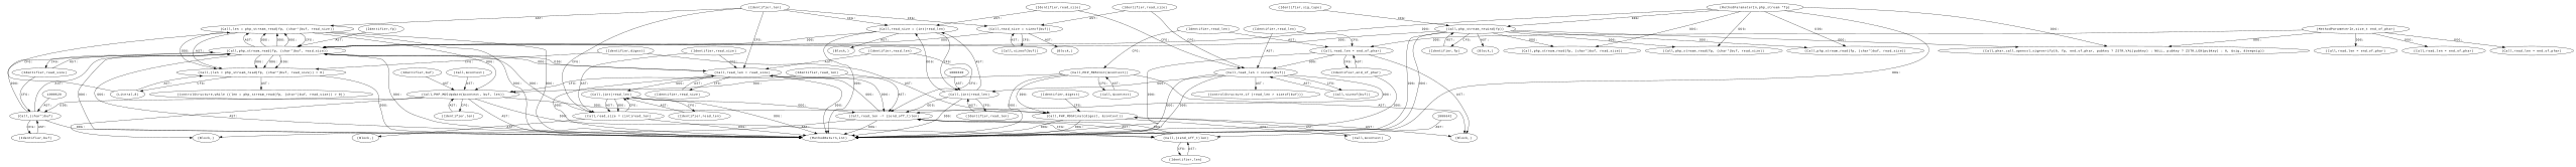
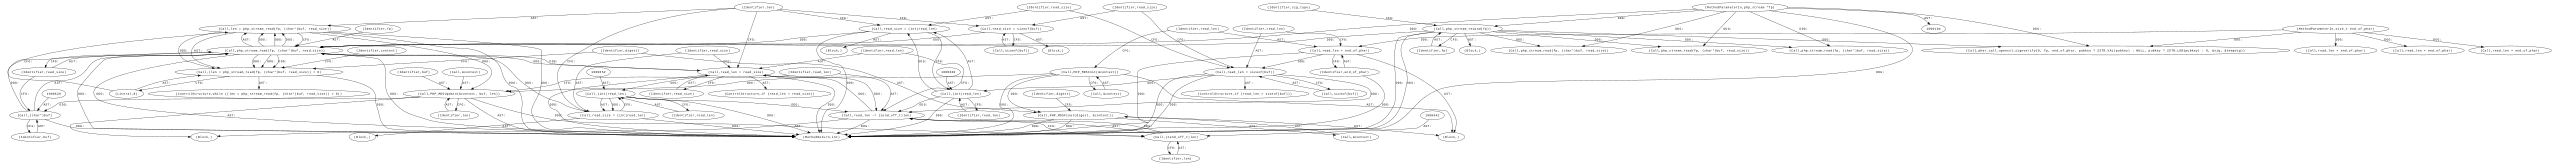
  digraph {
    fontname="Liberation Mono"
    node [fontname="Liberation Mono"]
    edge [fontname="Liberation Mono"]
    n1 [label="(Call,len = php_stream_read(fp, (char*)buf, read_size))"]
    n2 [label="(Call,php_stream_read(fp, (char*)buf, read_size))"]
    n3 [label="(Call,PHP_MD5Update(&context, buf, len))"]
    n4 [label="(Call,(len = php_stream_read(fp, (char*)buf, read_size)) > 0)"]
    n5 [label="(MethodReturn,int)"]
    n6 [label="(Call,read_len < read_size)"]
    n7 [label="(Identifier,read_size)"]
    n8 [label="(Call,(char*)buf)"]
    n9 [label="(Call,(zend_off_t)len)"]
    n10 [label="(Call,PHP_MD5Final(digest, &context))"]
    n11 [label="(Block,)"]
    n12 [label="(Identifier,len)"]
    n13 [label="(ControlStructure,while ((len = php_stream_read(fp, (char*)buf, read_size)) > 0))"]
    n14 [label="(Literal,8)"]
    n15 [label="(Call,(int)read_len)"]
    n16 [label="(Call,read_len -= (zend_off_t)len)"]
    n17 [label="(Identifier,read_size)"]
+   n18 [label="(ControlStructure,if (read_len < read_size))"]
    n19 [label="(Call,php_stream_rewind(fp))"]
    n20 [label="(Call,php_stream_read(fp, (char*)buf, read_size))"]
    n21 [label="(Call,php_stream_read(fp, (char*)buf, read_size))"]
    n22 [label="(Identifier,fp)"]
    n23 [label="(Call,phar_call_openssl_signverify(0, fp, end_of_phar, pubkey ? ZSTR_VAL(pubkey) : NULL, pubkey ? ZSTR_LEN(pubkey) : 0, &sig, &tempsig))"]
    n24 [label="(Call,php_stream_read(fp, (char*)buf, read_size))"]
    n25 [label="(Block,)"]
    n26 [label="(MethodParameterIn,php_stream *fp)"]
+   1000104
    n28 [label="(Identifier,buf)"]
    n29 [label="(Identifier,len)"]
    n30 [label="(Block,)"]
    n31 [label="(Call,&context)"]
    n32 [label="(Call,PHP_MD5Init(&context))"]
    n33 [label="(Call,&context)"]
    n34 [label="(Call,read_size = (int)read_len)"]
    n35 [label="(Block,)"]
    n36 [label="(Identifier,read_len)"]
    n37 [label="(Call,read_len > sizeof(buf))"]
    n38 [label="(Call,(int)read_len)"]
    n39 [label="(ControlStructure,if (read_len > sizeof(buf)))"]
    n40 [label="(Call,sizeof(buf))"]
    n41 [label="(Call,read_size = (int)read_len)"]
    n42 [label="(Identifier,read_len)"]
    n43 [label="(Call,read_len = end_of_phar)"]
    n44 [label="(Identifier,end_of_phar)"]
    n45 [label="(MethodParameterIn,size_t end_of_phar)"]
    n46 [label="(Call,read_len = end_of_phar)"]
    n47 [label="(Call,read_len = end_of_phar)"]
    n48 [label="(Call,read_len = end_of_phar)"]
    n49 [label="(Block,)"]
    n50 [label="(Call,read_size = sizeof(buf))"]
    n51 [label="(Block,)"]
    n52 [label="(Call,sizeof(buf))"]
    n53 [label="(Identifier,buf)"]
    n54 [label="(Identifier,read_len)"]
    n55 [label="(Identifier,sig_type)"]
    n56 [label="(Identifier,read_len)"]
    n57 [label="(Identifier,fp)"]
    n58 [label="(Identifier,read_size)"]
    n59 [label="(Identifier,digest)"]
+   n60 [label="(Identifier,context)"]
    n61 [label="(Identifier,read_size)"]
    n62 [label="(Call,&context)"]
    n63 [label="(Identifier,digest)"]
    n64 [label="(Identifier,len)"]
    n65 [label="(Identifier,read_size)"]
    n66 [label="(Identifier,read_len)"]
    n67 [label="(Identifier,read_len)"]
    1000629
+   1000652
    1000642
    1000620
    n1 -> n2 [label="CFG: "]
    n1 -> n3 [label="DDG: "]
    n1 -> n4 [label="AST: "]
    n1 -> n4 [label="DDG: "]
    n1 -> n5 [label="DDG: "]
    n1 -> n5 [label="DDG: "]
    n2 -> n1 [label="AST: "]
    n2 -> n1 [label="DDG: "]
    n2 -> n1 [label="DDG: "]
    n2 -> n1 [label="DDG: "]
    n2 -> n4 [label="DDG: "]
    n2 -> n4 [label="DDG: "]
    n2 -> n4 [label="DDG: "]
    n2 -> n5 [label="DDG: "]
    n2 -> n5 [label="DDG: "]
    n2 -> n5 [label="DDG: "]
    n2 -> n6 [label="DDG: "]
    n2 -> n7 [label="CFG: "]
    n3 -> n5 [label="AST: "]
    n3 -> n8 [label="DDG: "]
    n3 -> n9 [label="DDG: "]
-   n3 -> n10 [label="DDG: "]
    n3 -> n11 [label="AST: "]
    n3 -> n12 [label="CFG: "]
    n4 -> n5 [label="DDG: "]
    n4 -> n13 [label="AST: "]
    n4 -> n14 [label="CFG: "]
    n6 -> n2 [label="DDG: "]
    n6 -> n5 [label="DDG: "]
    n6 -> n5 [label="DDG: "]
    n6 -> n15 [label="DDG: "]
    n6 -> n16 [label="DDG: "]
    n6 -> n17 [label="CFG: "]
+   n6 -> n18 [label="AST: "]
    n7 -> n2 [label="AST: "]
    n7 -> n8 [label="CFG: "]
    n8 -> n2 [label="AST: "]
    n8 -> n2 [label="DDG: "]
    n8 -> n5 [label="DDG: "]
    n8 -> n28 [label="CFG: "]
    n9 -> n16 [label="AST: "]
    n9 -> n16 [label="DDG: "]
    n9 -> n29 [label="CFG: "]
    n10 -> n5 [label="DDG: "]
    n10 -> n5 [label="DDG: "]
    n10 -> n30 [label="AST: "]
    n10 -> n31 [label="CFG: "]
    n12 -> n3 [label="AST: "]
    n14 -> n1 [label="CFG: "]
    n14 -> n4 [label="AST: "]
    n15 -> n5 [label="DDG: "]
    n15 -> n16 [label="DDG: "]
    n15 -> n34 [label="AST: "]
    n15 -> n34 [label="DDG: "]
    n15 -> n36 [label="CFG: "]
    n16 -> n5 [label="DDG: "]
    n16 -> n6 [label="DDG: "]
    n16 -> n9 [label="CFG: "]
    n16 -> n11 [label="AST: "]
    n17 -> n6 [label="AST: "]
    n19 -> n2 [label="DDG: "]
    n19 -> n5 [label="DDG: "]
    n19 -> n5 [label="DDG: "]
    n19 -> n20 [label="DDG: "]
    n19 -> n21 [label="DDG: "]
    n19 -> n22 [label="CFG: "]
    n19 -> n23 [label="DDG: "]
    n19 -> n24 [label="DDG: "]
    n19 -> n25 [label="AST: "]
    n22 -> n19 [label="AST: "]
    n26 -> n2 [label="DDG: "]
    n26 -> n5 [label="DDG: "]
    n26 -> n19 [label="DDG: "]
    n26 -> n20 [label="DDG: "]
    n26 -> n21 [label="DDG: "]
    n26 -> n23 [label="DDG: "]
    n26 -> n24 [label="DDG: "]
+   n26 -> 1000104 [label="AST: "]
    n28 -> n8 [label="AST: "]
    n29 -> n9 [label="AST: "]
    n31 -> n10 [label="AST: "]
    n32 -> n3 [label="DDG: "]
    n32 -> n5 [label="DDG: "]
    n32 -> n10 [label="DDG: "]
    n32 -> n30 [label="AST: "]
    n32 -> n33 [label="CFG: "]
    n33 -> n32 [label="AST: "]
    n34 -> n2 [label="DDG: "]
    n34 -> n5 [label="DDG: "]
    n34 -> n15 [label="CFG: "]
    n34 -> n35 [label="AST: "]
    n36 -> n15 [label="AST: "]
    n37 -> n5 [label="DDG: "]
    n37 -> n5 [label="DDG: "]
    n37 -> n16 [label="DDG: "]
    n37 -> n38 [label="DDG: "]
    n37 -> n39 [label="AST: "]
    n37 -> n40 [label="CFG: "]
    n38 -> n5 [label="DDG: "]
    n38 -> n16 [label="DDG: "]
    n38 -> n41 [label="AST: "]
    n38 -> n41 [label="DDG: "]
    n38 -> n42 [label="CFG: "]
    n40 -> n37 [label="AST: "]
    n41 -> n2 [label="DDG: "]
    n41 -> n5 [label="DDG: "]
    n41 -> n38 [label="CFG: "]
    n41 -> n49 [label="AST: "]
    n42 -> n38 [label="AST: "]
    n43 -> n5 [label="DDG: "]
    n43 -> n30 [label="AST: "]
    n43 -> n37 [label="DDG: "]
    n43 -> n44 [label="CFG: "]
    n44 -> n5 [label="DDG: "]
    n44 -> n43 [label="AST: "]
    n45 -> n23 [label="DDG: "]
    n45 -> n43 [label="DDG: "]
    n45 -> n46 [label="DDG: "]
    n45 -> n47 [label="DDG: "]
    n45 -> n48 [label="DDG: "]
    n50 -> n2 [label="DDG: "]
    n50 -> n51 [label="AST: "]
    n50 -> n52 [label="CFG: "]
    n52 -> n50 [label="AST: "]
    n53 -> n3 [label="AST: "]
    n54 -> n6 [label="AST: "]
    n54 -> n16 [label="CFG: "]
    n55 -> n19 [label="CFG: "]
    n56 -> n32 [label="CFG: "]
    n56 -> n43 [label="AST: "]
    n57 -> n2 [label="AST: "]
    n58 -> n37 [label="CFG: "]
    n58 -> n41 [label="AST: "]
    n59 -> n10 [label="CFG: "]
+   n60 -> n4 [label="CFG: "]
    n61 -> n6 [label="CFG: "]
    n61 -> n34 [label="AST: "]
    n62 -> n3 [label="AST: "]
    n63 -> n4 [label="CFG: "]
    n63 -> n10 [label="AST: "]
    n64 -> n1 [label="AST: "]
    n64 -> n6 [label="CFG: "]
    n64 -> n34 [label="CFG: "]
    n64 -> n41 [label="CFG: "]
    n64 -> n50 [label="CFG: "]
    n65 -> n37 [label="CFG: "]
    n65 -> n50 [label="AST: "]
    n66 -> n3 [label="CFG: "]
    n66 -> n16 [label="AST: "]
    n67 -> n37 [label="AST: "]
    n67 -> n43 [label="CFG: "]
    1000629 -> n8 [label="AST: "]
+   1000652 -> n15 [label="AST: "]
    1000642 -> n9 [label="AST: "]
    1000620 -> n38 [label="AST: "]
  }
